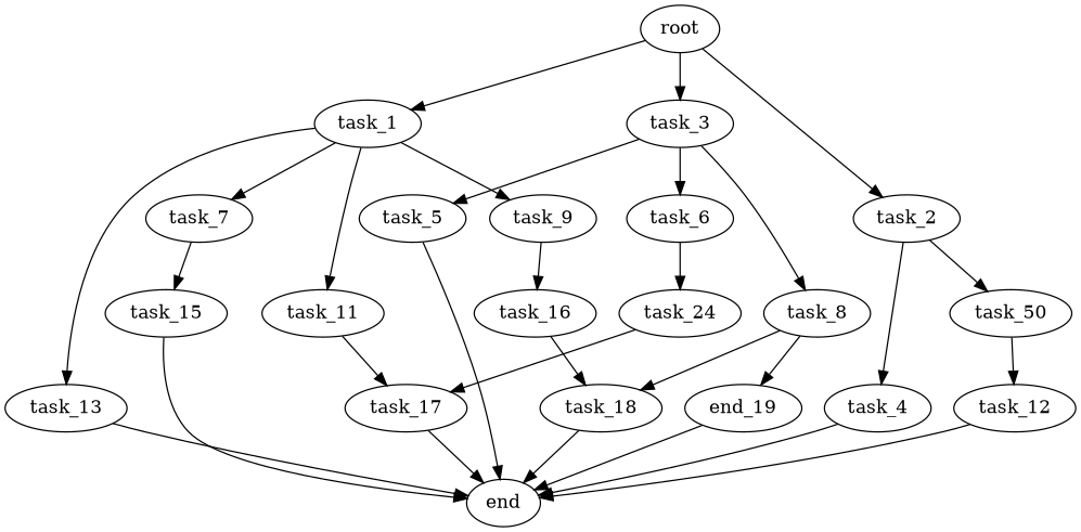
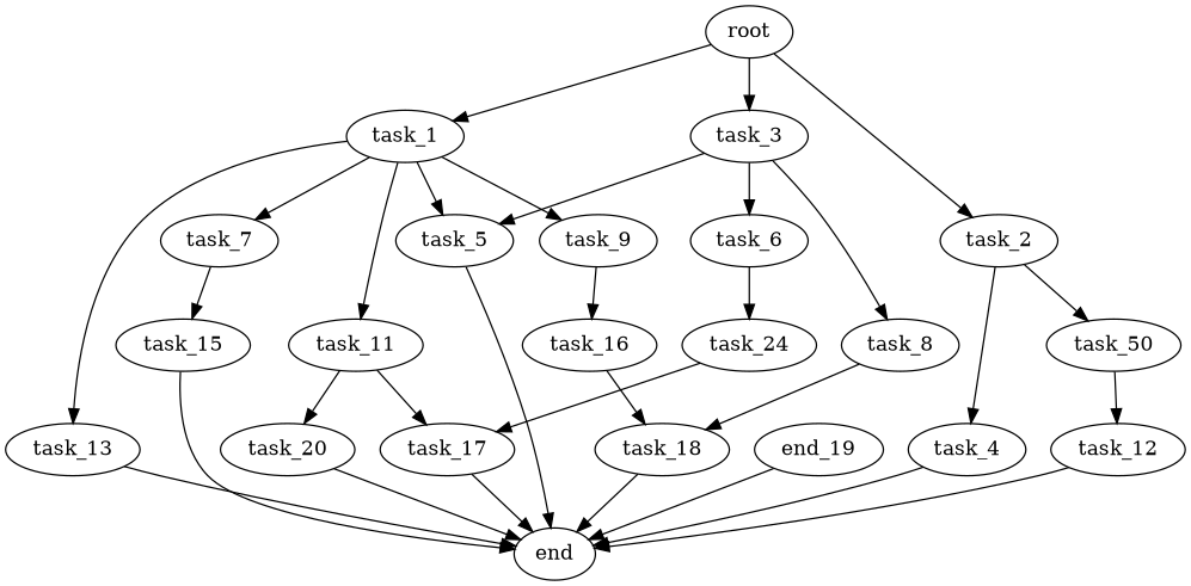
  digraph {
    fontname="DejaVu Serif"
    node [fontname="DejaVu Serif"]
    edge [fontname="DejaVu Serif"]
    root
    task_1
    task_2
    task_3
    task_5
    task_7
    task_9
    task_11
    task_13
    task_4
    n11 [label=task_50]
    task_6
    task_8
    end
    task_15
    task_16
    task_17
+   task_20
    task_12
    n20 [label=task_24]
    task_18
    n22 [label=end_19]
    root -> task_1
    root -> task_2
    root -> task_3
+   task_1 -> task_5
    task_1 -> task_7
    task_1 -> task_9
    task_1 -> task_11
    task_1 -> task_13
    task_2 -> task_4
    task_2 -> n11
    task_3 -> task_5
    task_3 -> task_6
    task_3 -> task_8
    task_5 -> end
    task_7 -> task_15
    task_9 -> task_16
    task_11 -> task_17
+   task_11 -> task_20
    task_13 -> end
    task_4 -> end
    n11 -> task_12
    task_6 -> n20
    task_8 -> task_18
-   task_8 -> n22
    task_15 -> end
    task_16 -> task_18
    task_17 -> end
+   task_20 -> end
    task_12 -> end
    n20 -> task_17
    task_18 -> end
    n22 -> end
  }
